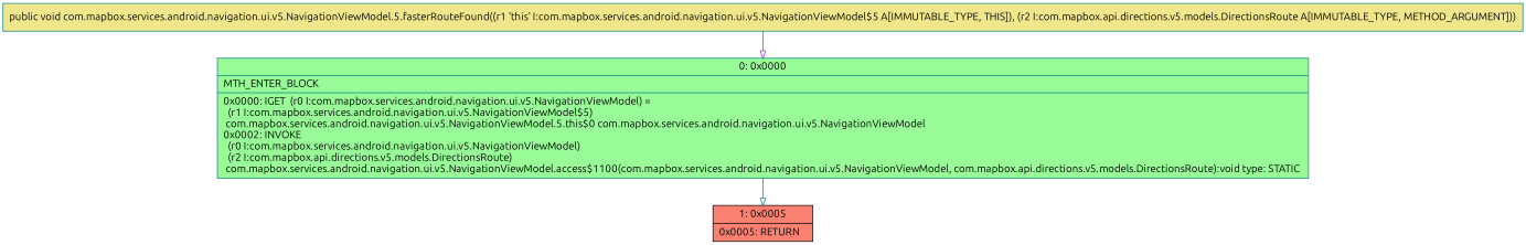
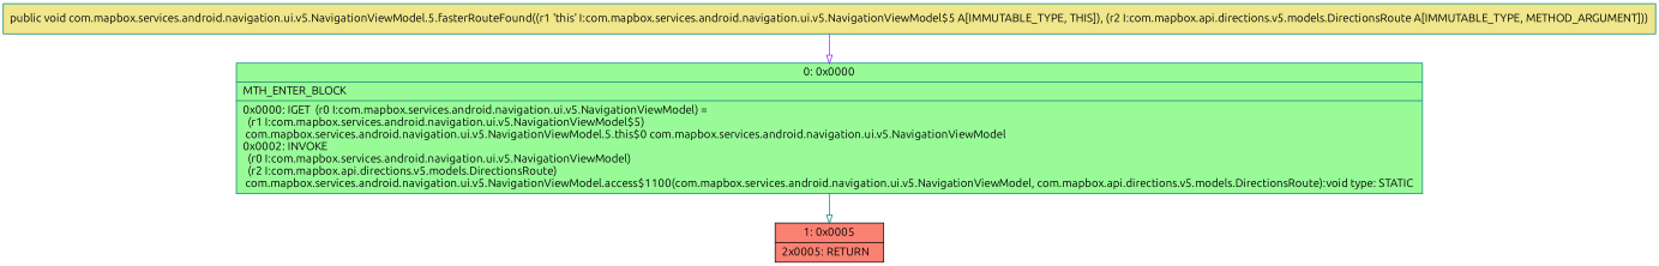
  digraph {
    fontname=Ubuntu
    node [shape=record style=filled color=teal fontname=Ubuntu]
    edge [arrowhead=onormal fontname=Ubuntu]
    n1 [label="{0\:\ 0x0000|MTH_ENTER_BLOCK\l|0x0000: IGET  (r0 I:com.mapbox.services.android.navigation.ui.v5.NavigationViewModel) = \l  (r1 I:com.mapbox.services.android.navigation.ui.v5.NavigationViewModel$5)\l com.mapbox.services.android.navigation.ui.v5.NavigationViewModel.5.this$0 com.mapbox.services.android.navigation.ui.v5.NavigationViewModel \l0x0002: INVOKE  \l  (r0 I:com.mapbox.services.android.navigation.ui.v5.NavigationViewModel)\l  (r2 I:com.mapbox.api.directions.v5.models.DirectionsRoute)\l com.mapbox.services.android.navigation.ui.v5.NavigationViewModel.access$1100(com.mapbox.services.android.navigation.ui.v5.NavigationViewModel, com.mapbox.api.directions.v5.models.DirectionsRoute):void type: STATIC \l}" fillcolor=palegreen]
-   n2 [label="{1\:\ 0x0005|0x0005: RETURN   \l}" fillcolor=salmon color=black]
+   n2 [label="{1\:\ 0x0005|2x0005: RETURN   \l}" fillcolor=salmon color=black]
    n3 [label="{public void com.mapbox.services.android.navigation.ui.v5.NavigationViewModel.5.fasterRouteFound((r1 'this' I:com.mapbox.services.android.navigation.ui.v5.NavigationViewModel$5 A[IMMUTABLE_TYPE, THIS]), (r2 I:com.mapbox.api.directions.v5.models.DirectionsRoute A[IMMUTABLE_TYPE, METHOD_ARGUMENT])) }" fillcolor=khaki]
    n1 -> n2 [color=teal]
    n3 -> n1 [color=purple]
  }
